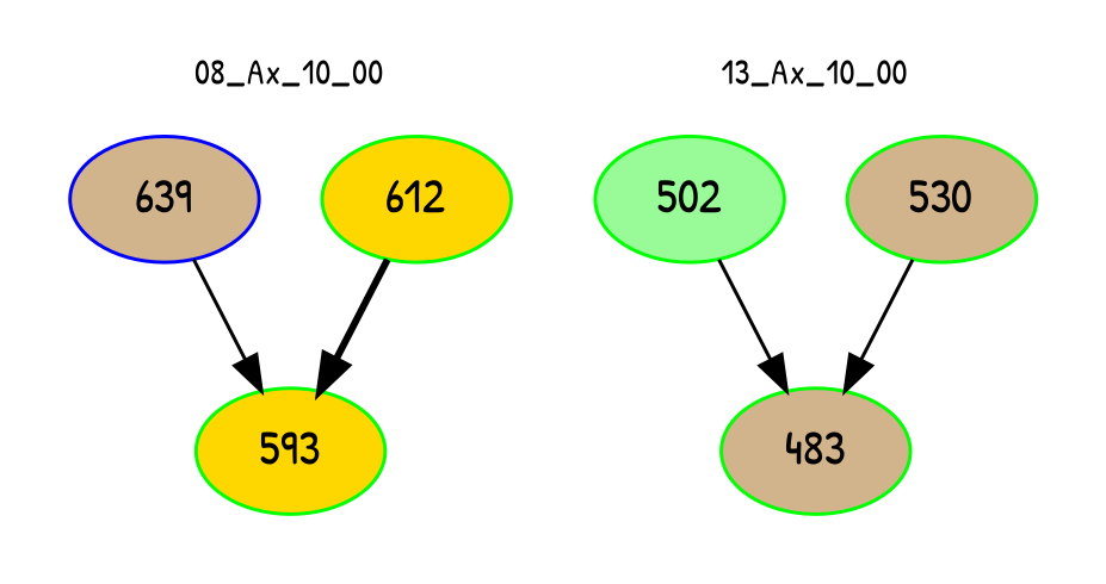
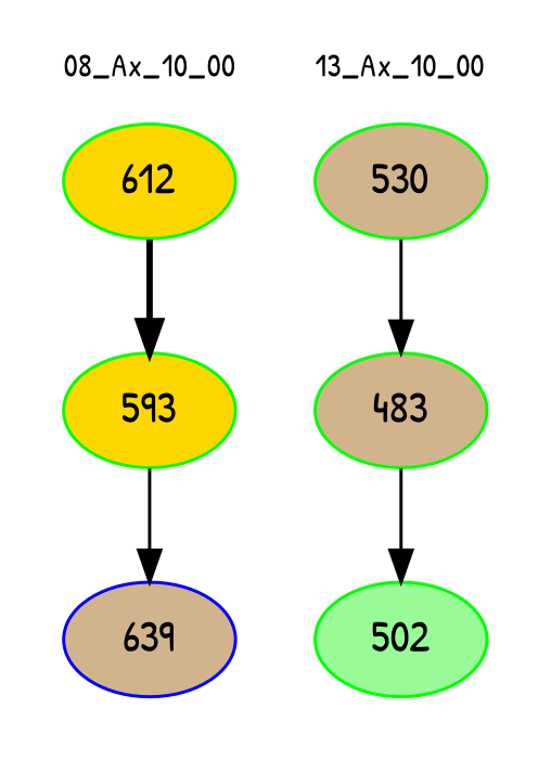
  digraph {
    fontname="Patrick Hand"
    node [color=green fillcolor=tan fontname="Patrick Hand" style=filled]
    edge [color=black fontname="Patrick Hand" style=solid]
    n1 [fillcolor=gold label=612]
    n2 [fillcolor=gold label=593]
    n3 [color=blue label=639]
    n4 [label=530]
    n5 [label=483]
    n6 [fillcolor=palegreen label=502]
    subgraph cluster_1 {
      color=white
      fontsize=10
      label="08_Ax_10_00"
      n1
      n2
      n3
    }
    subgraph cluster_2 {
      color=white
      fontsize=10
      label="13_Ax_10_00"
      n4
      n5
      n6
    }
    n1 -> n2 [style=bold]
-   n3 -> n2
+   n2 -> n3
    n4 -> n5
-   n6 -> n5
+   n5 -> n6
  }
